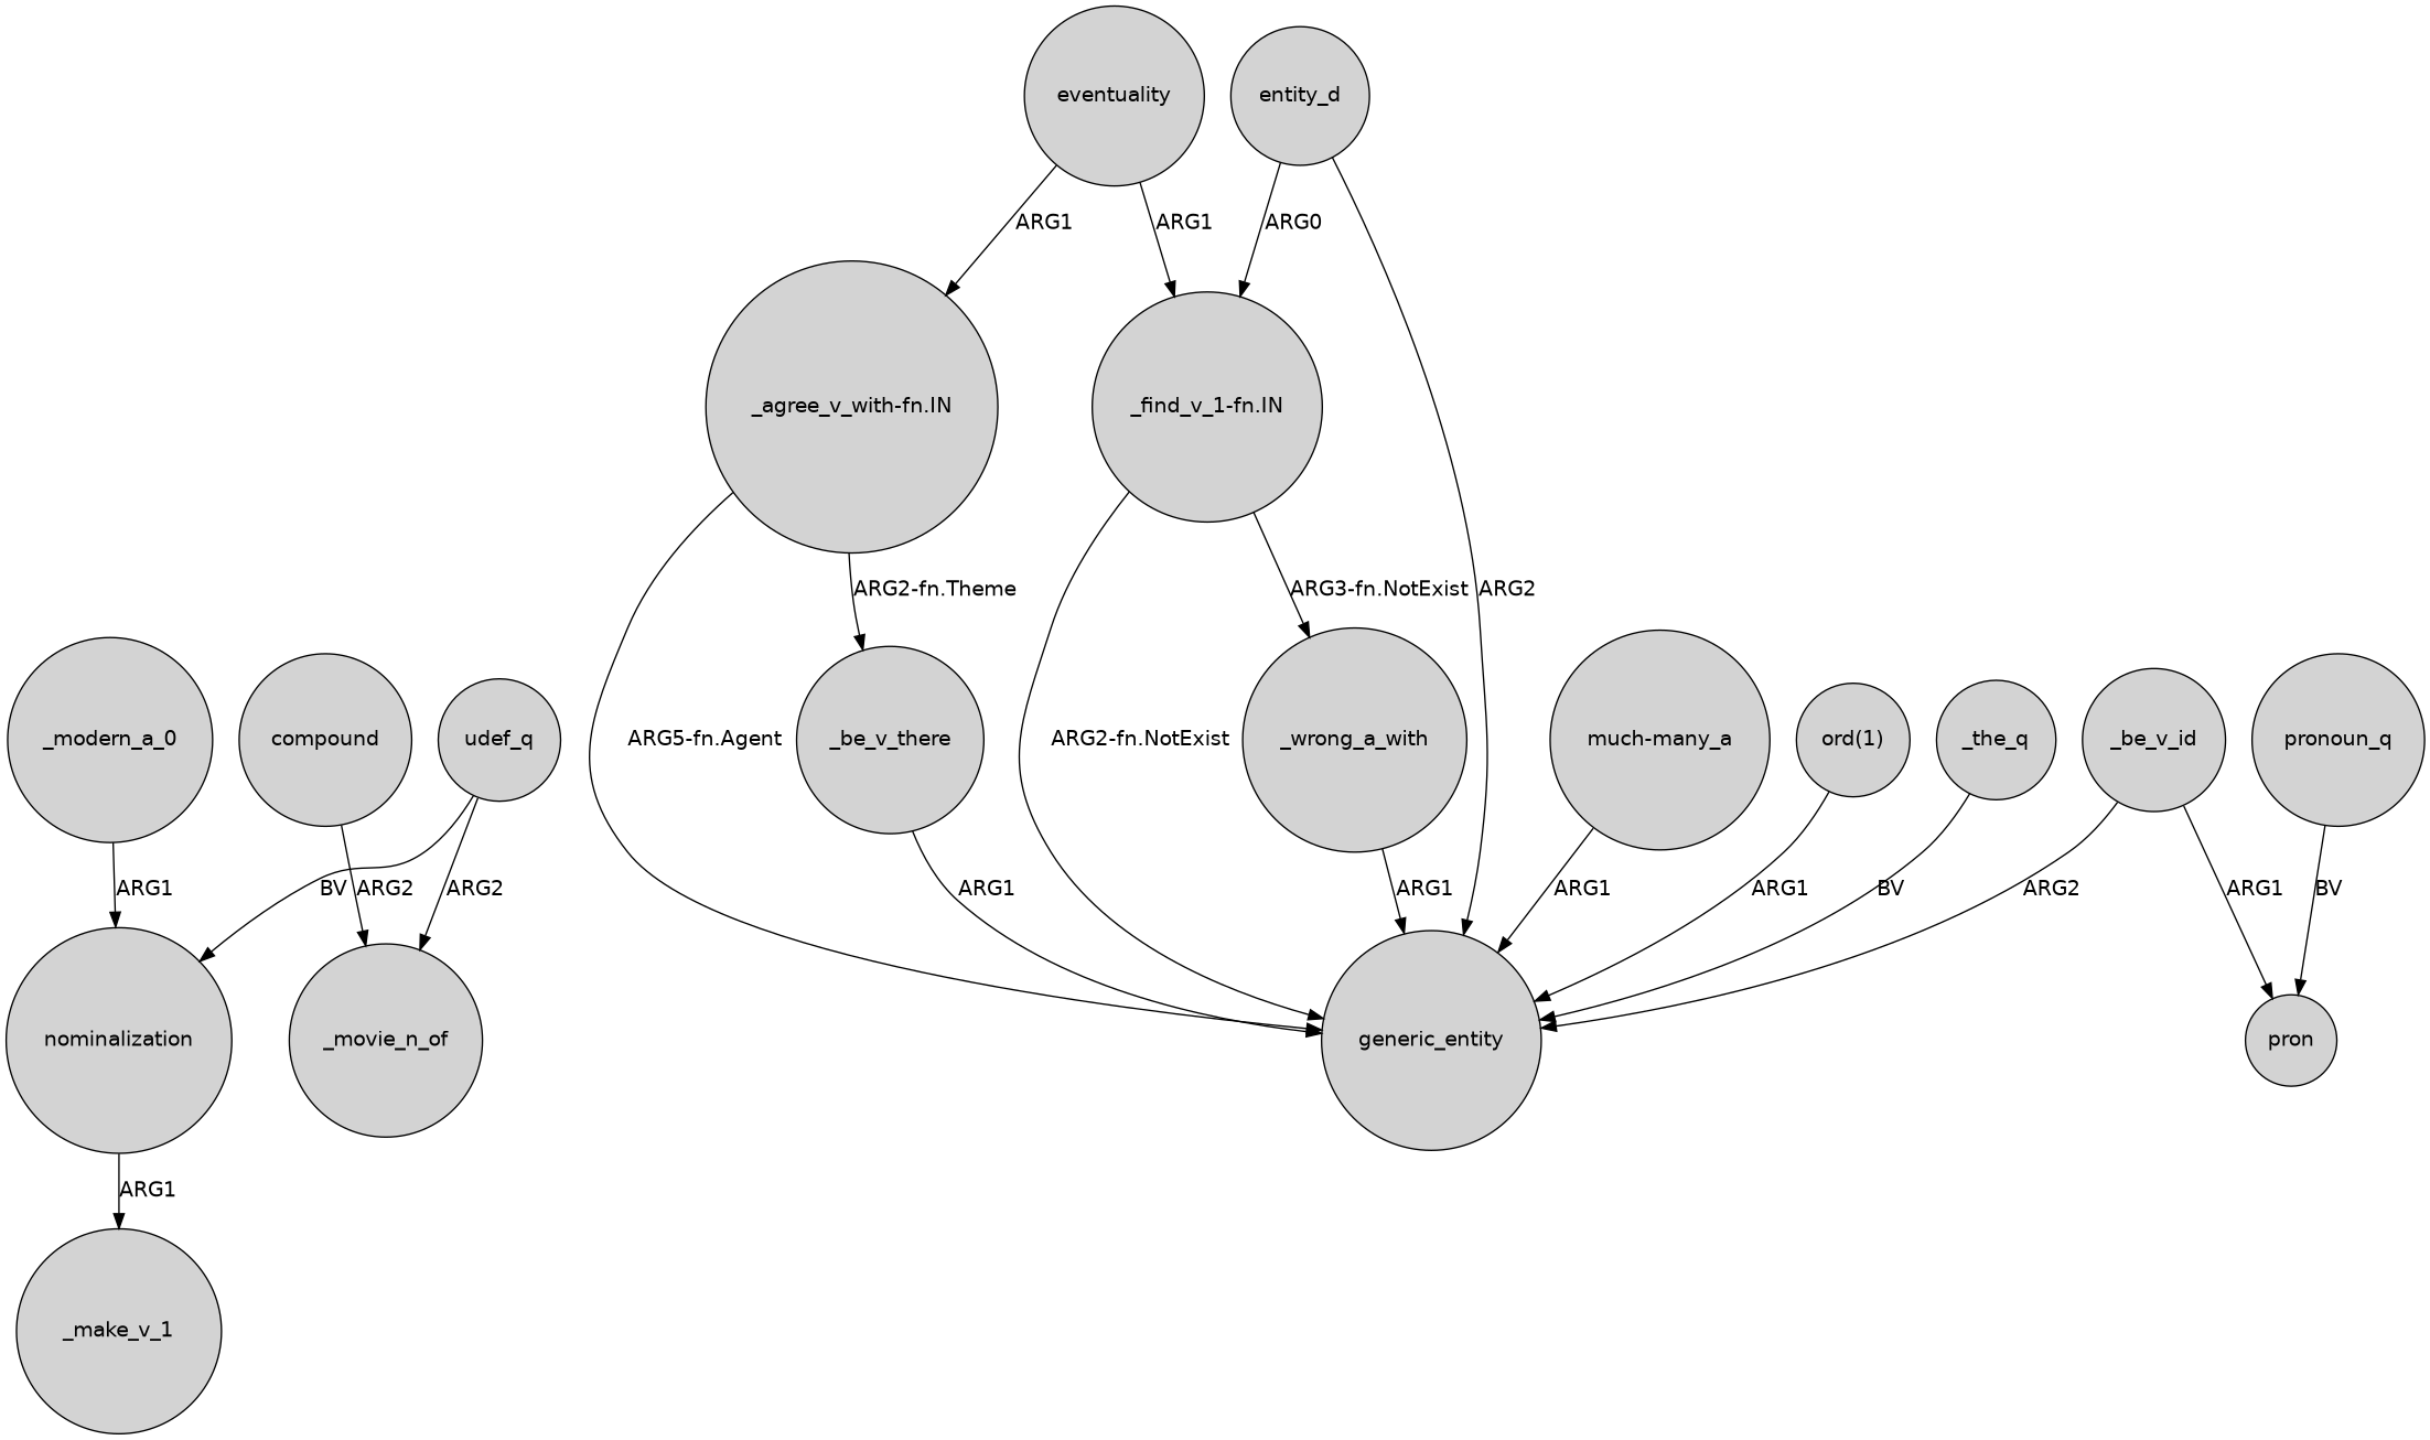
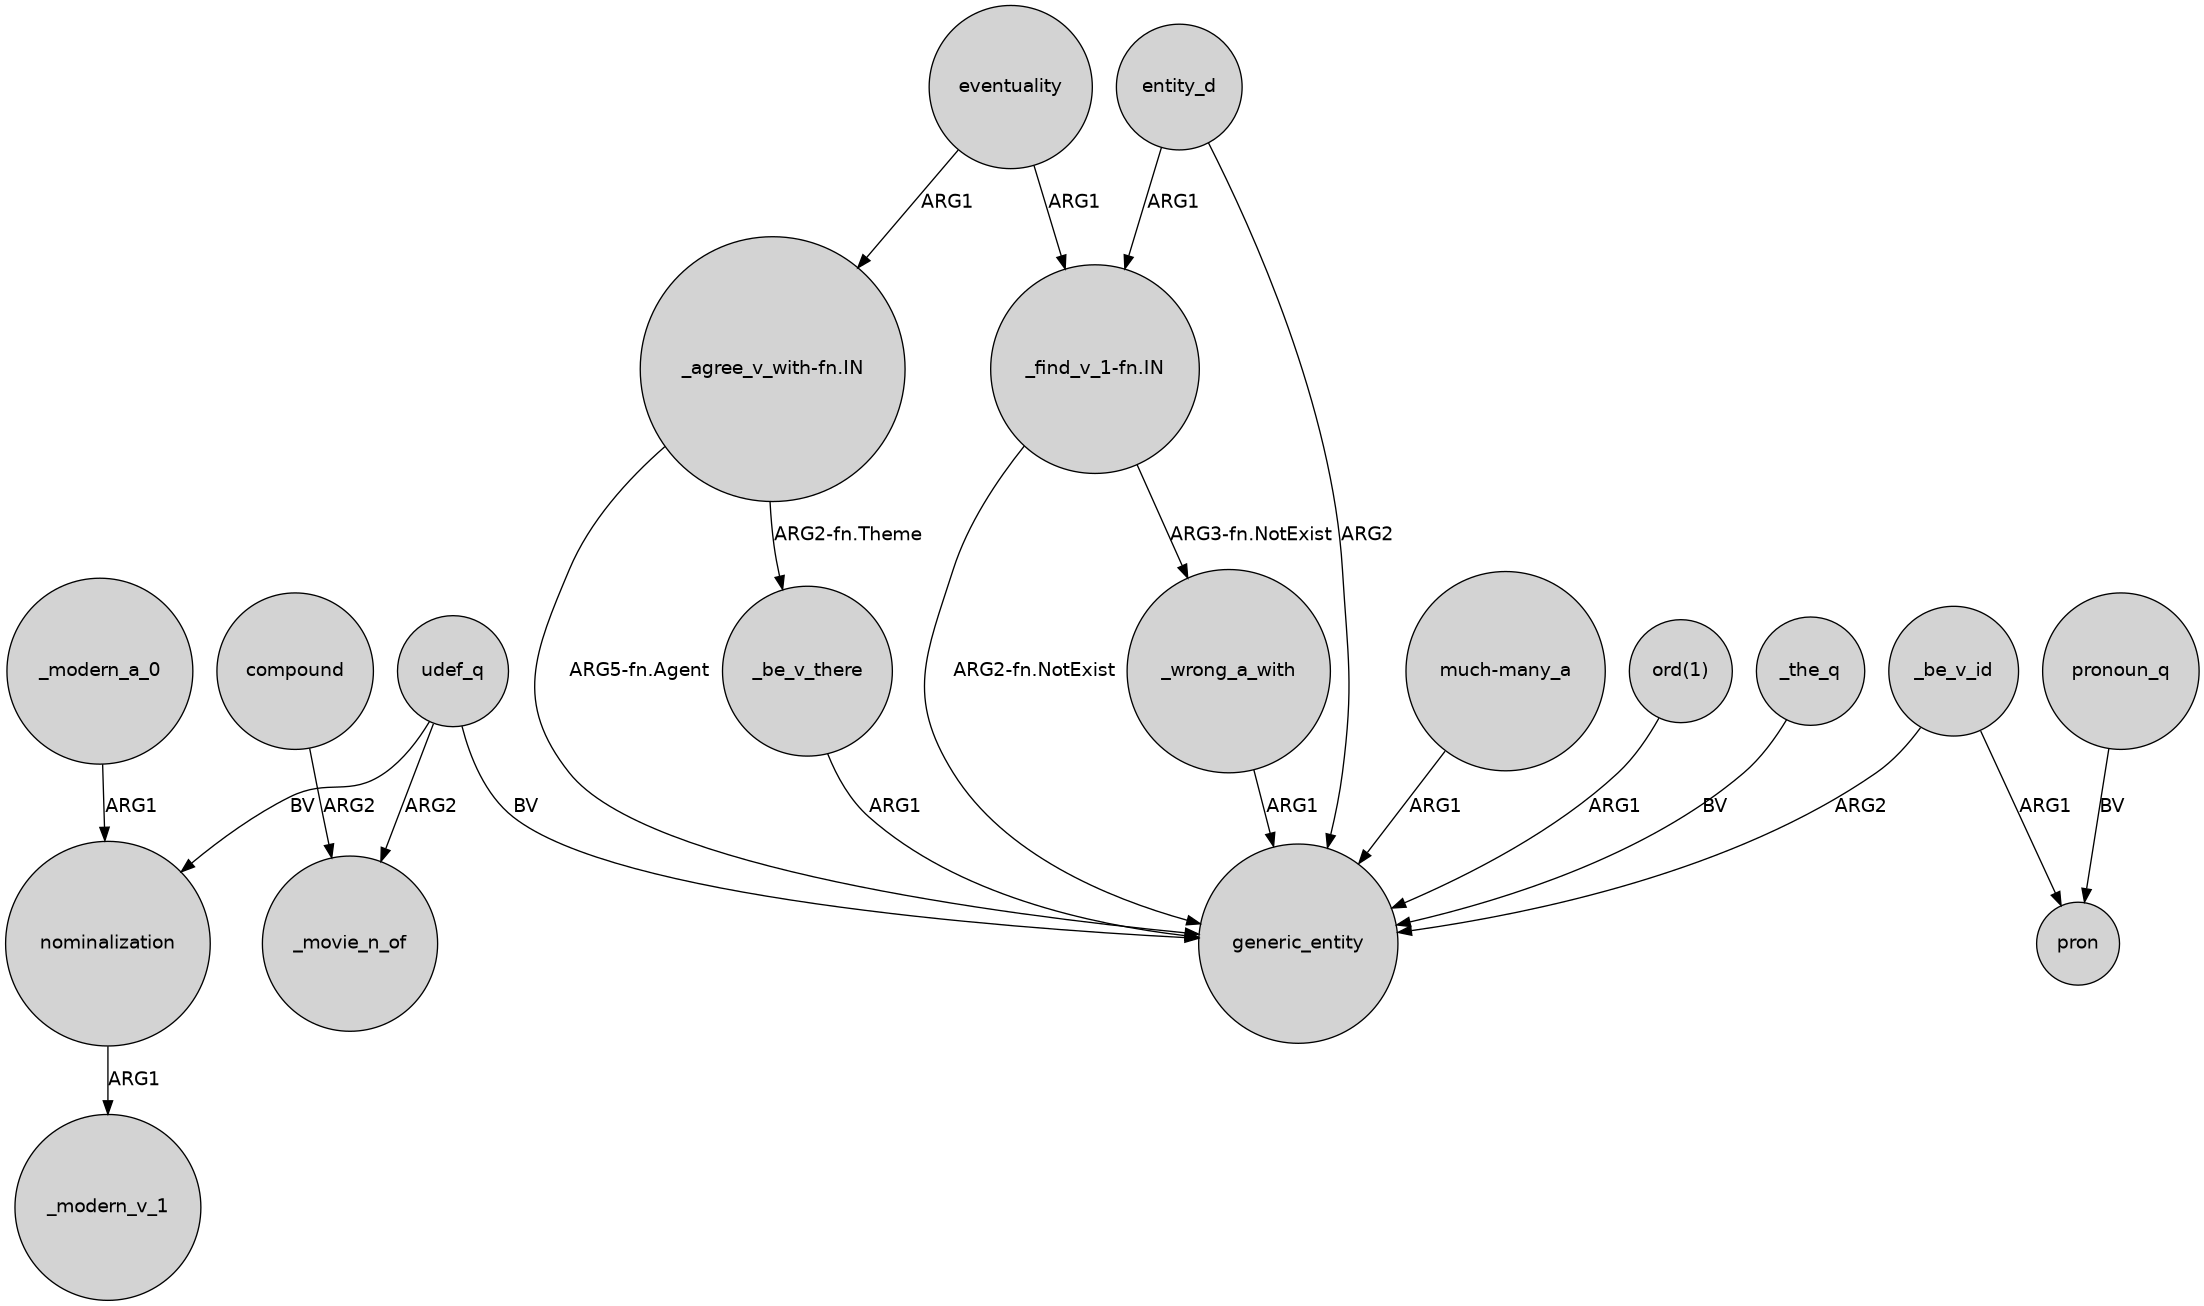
  digraph {
    fontname="DejaVu Sans"
    node [fontname="DejaVu Sans" shape=circle style=filled]
    edge [fontname="DejaVu Sans"]
    "ord(1)"
    generic_entity
    _the_q
    n4 [label=_modern_a_0]
    nominalization
-   _make_v_1
+   _make_v_1 [label=_modern_v_1]
    udef_q
    _movie_n_of
    _wrong_a_with
    eventuality
    "_find_v_1-fn.IN"
    "_agree_v_with-fn.IN"
    _be_v_there
    "much-many_a"
    n15 [label=entity_d]
    _be_v_id
    pron
    compound
    pronoun_q
    "ord(1)" -> generic_entity [label=ARG1]
    _the_q -> generic_entity [label=BV]
    n4 -> nominalization [label=ARG1]
    nominalization -> _make_v_1 [label=ARG1]
+   udef_q -> generic_entity [label=BV]
    udef_q -> nominalization [label=BV]
    udef_q -> _movie_n_of [label=ARG2]
    _wrong_a_with -> generic_entity [label=ARG1]
    eventuality -> "_find_v_1-fn.IN" [label=ARG1]
    eventuality -> "_agree_v_with-fn.IN" [label=ARG1]
    "_find_v_1-fn.IN" -> generic_entity [label="ARG2-fn.NotExist"]
    "_find_v_1-fn.IN" -> _wrong_a_with [label="ARG3-fn.NotExist"]
    "_agree_v_with-fn.IN" -> generic_entity [label="ARG5-fn.Agent"]
    "_agree_v_with-fn.IN" -> _be_v_there [label="ARG2-fn.Theme"]
    _be_v_there -> generic_entity [label=ARG1]
    "much-many_a" -> generic_entity [label=ARG1]
    n15 -> generic_entity [label=ARG2]
-   n15 -> "_find_v_1-fn.IN" [label=ARG0]
+   n15 -> "_find_v_1-fn.IN" [label=ARG1]
    _be_v_id -> generic_entity [label=ARG2]
    _be_v_id -> pron [label=ARG1]
    compound -> _movie_n_of [label=ARG2]
    pronoun_q -> pron [label=BV]
  }
